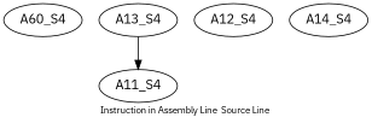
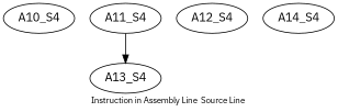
  digraph {
    fontsize=10
    label="Instruction in Assembly Line  Source Line "
    fontname="IBM Plex Sans"
    node [fontname="IBM Plex Sans"]
-   A10_S4 [label=A60_S4]
+   A10_S4
    A11_S4
    A13_S4
    A12_S4
    A14_S4
-   A13_S4 -> A11_S4 [fontname="IBM Plex Sans"]
+   A11_S4 -> A13_S4 [fontname="IBM Plex Sans"]
  }
